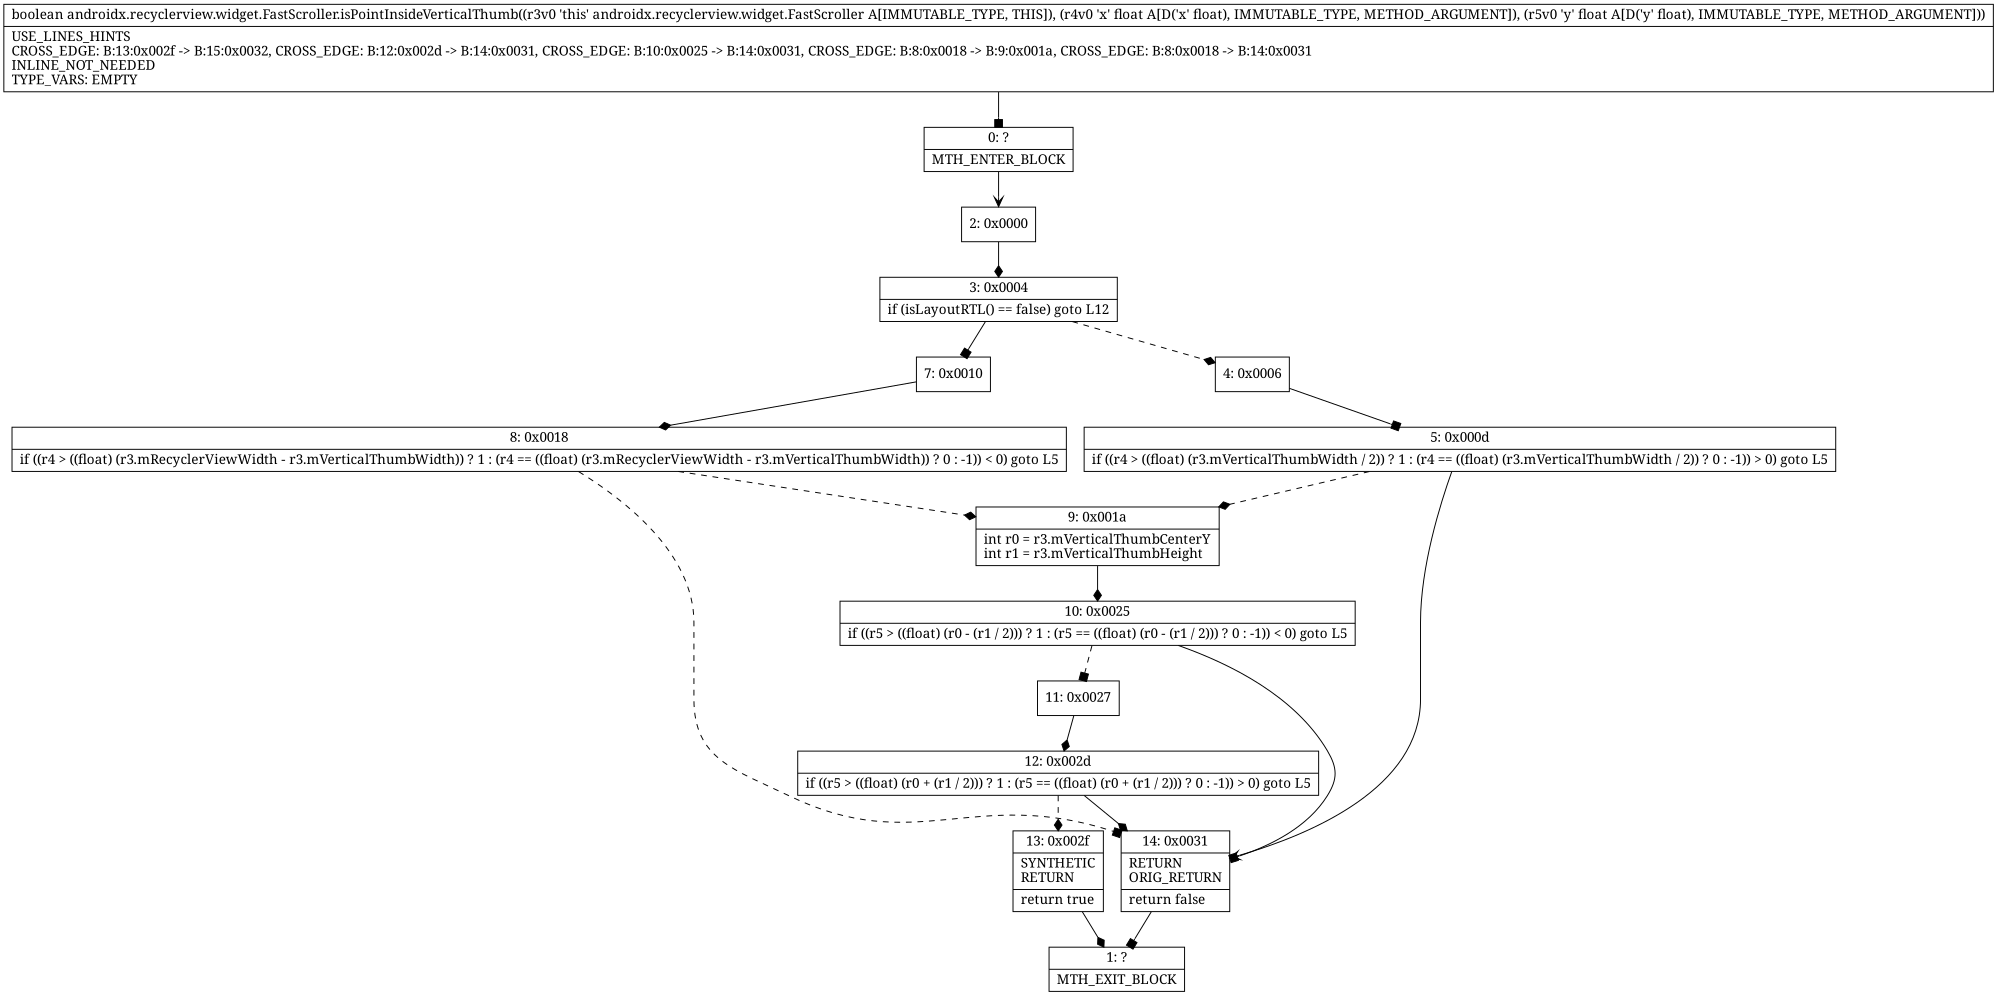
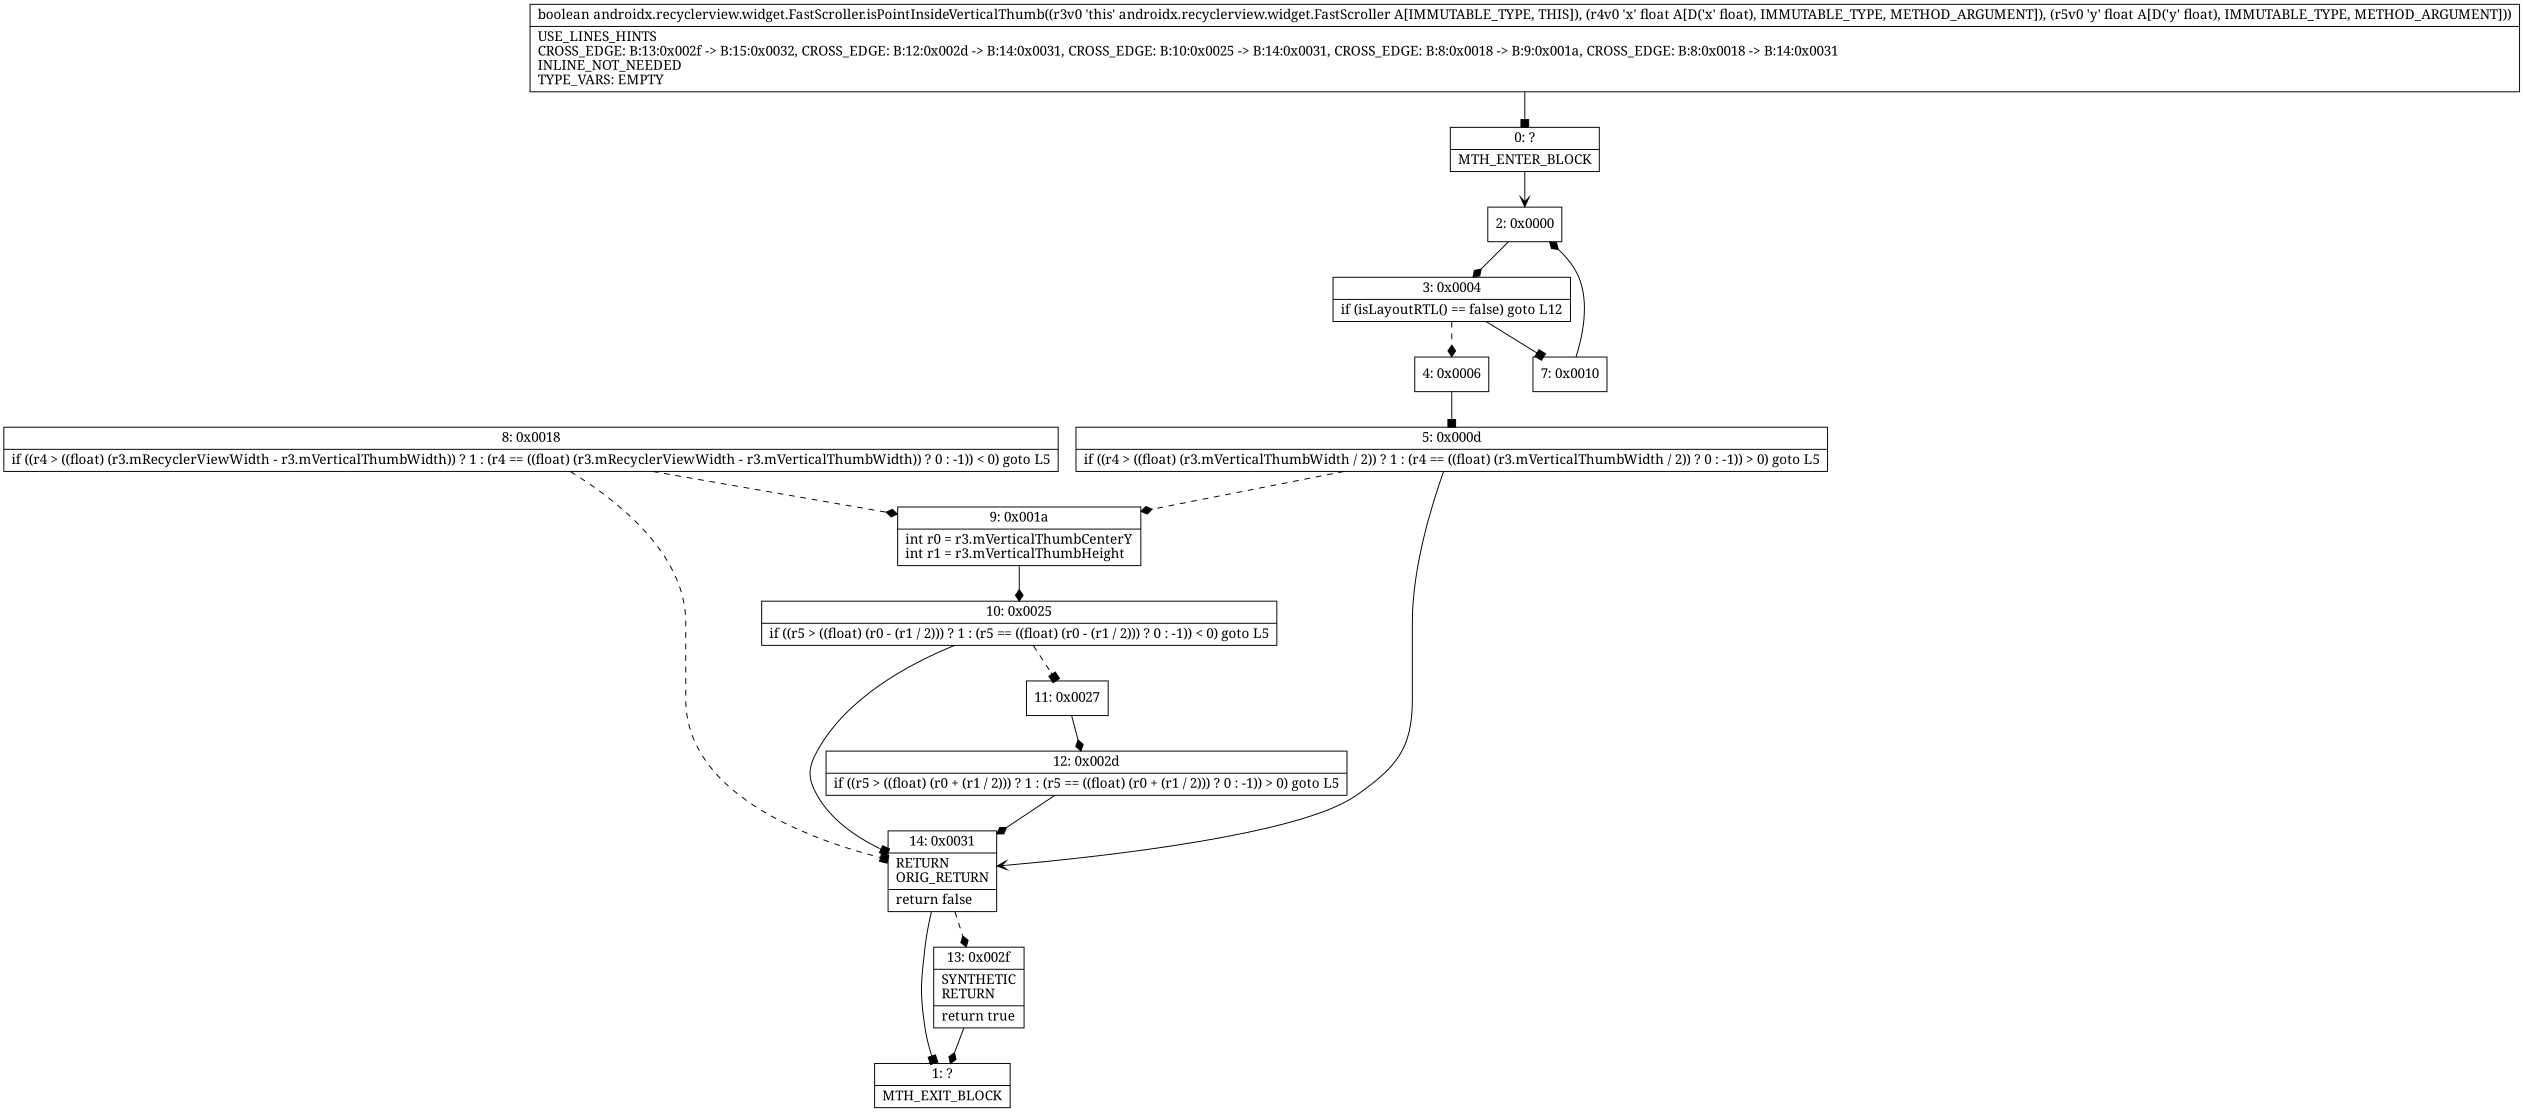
  digraph {
    fontname="Noto Serif"
    node [fontname="Noto Serif" shape=record]
    edge [arrowhead=diamond fontname="Noto Serif"]
    n1 [label="{0\:\ ?|MTH_ENTER_BLOCK\l}"]
    n2 [label="{2\:\ 0x0000}"]
    n3 [label="{3\:\ 0x0004|if (isLayoutRTL() == false) goto L12\l}"]
    n4 [label="{4\:\ 0x0006}"]
    n5 [label="{7\:\ 0x0010}"]
    n6 [label="{5\:\ 0x000d|if ((r4 \> ((float) (r3.mVerticalThumbWidth \/ 2)) ? 1 : (r4 == ((float) (r3.mVerticalThumbWidth \/ 2)) ? 0 : \-1)) \> 0) goto L5\l}"]
    n7 [label="{8\:\ 0x0018|if ((r4 \> ((float) (r3.mRecyclerViewWidth \- r3.mVerticalThumbWidth)) ? 1 : (r4 == ((float) (r3.mRecyclerViewWidth \- r3.mVerticalThumbWidth)) ? 0 : \-1)) \< 0) goto L5\l}"]
    n8 [label="{14\:\ 0x0031|RETURN\lORIG_RETURN\l|return false\l}"]
    n9 [label="{9\:\ 0x001a|int r0 = r3.mVerticalThumbCenterY\lint r1 = r3.mVerticalThumbHeight\l}"]
    n10 [label="{1\:\ ?|MTH_EXIT_BLOCK\l}"]
    n11 [label="{10\:\ 0x0025|if ((r5 \> ((float) (r0 \- (r1 \/ 2))) ? 1 : (r5 == ((float) (r0 \- (r1 \/ 2))) ? 0 : \-1)) \< 0) goto L5\l}"]
    n12 [label="{11\:\ 0x0027}"]
    n13 [label="{12\:\ 0x002d|if ((r5 \> ((float) (r0 + (r1 \/ 2))) ? 1 : (r5 == ((float) (r0 + (r1 \/ 2))) ? 0 : \-1)) \> 0) goto L5\l}"]
    n14 [label="{13\:\ 0x002f|SYNTHETIC\lRETURN\l|return true\l}"]
    n15 [label="{boolean androidx.recyclerview.widget.FastScroller.isPointInsideVerticalThumb((r3v0 'this' androidx.recyclerview.widget.FastScroller A[IMMUTABLE_TYPE, THIS]), (r4v0 'x' float A[D('x' float), IMMUTABLE_TYPE, METHOD_ARGUMENT]), (r5v0 'y' float A[D('y' float), IMMUTABLE_TYPE, METHOD_ARGUMENT]))  | USE_LINES_HINTS\lCROSS_EDGE: B:13:0x002f \-\> B:15:0x0032, CROSS_EDGE: B:12:0x002d \-\> B:14:0x0031, CROSS_EDGE: B:10:0x0025 \-\> B:14:0x0031, CROSS_EDGE: B:8:0x0018 \-\> B:9:0x001a, CROSS_EDGE: B:8:0x0018 \-\> B:14:0x0031\lINLINE_NOT_NEEDED\lTYPE_VARS: EMPTY\l}"]
    n1 -> n2 [arrowhead=vee]
    n2 -> n3
    n3 -> n4 [style=dashed]
    n3 -> n5 [arrowhead=box]
    n4 -> n6 [arrowhead=box]
-   n5 -> n7
+   n5 -> n2
    n6 -> n8 [arrowhead=vee]
    n6 -> n9 [style=dashed]
    n7 -> n8 [arrowhead=box style=dashed]
    n7 -> n9 [style=dashed]
    n8 -> n10 [arrowhead=box]
    n9 -> n11
    n11 -> n8 [arrowhead=box]
    n11 -> n12 [arrowhead=box style=dashed]
    n12 -> n13
    n13 -> n8
-   n13 -> n14 [style=dashed]
+   n8 -> n14 [style=dashed]
    n14 -> n10
    n15 -> n1 [arrowhead=box]
  }
